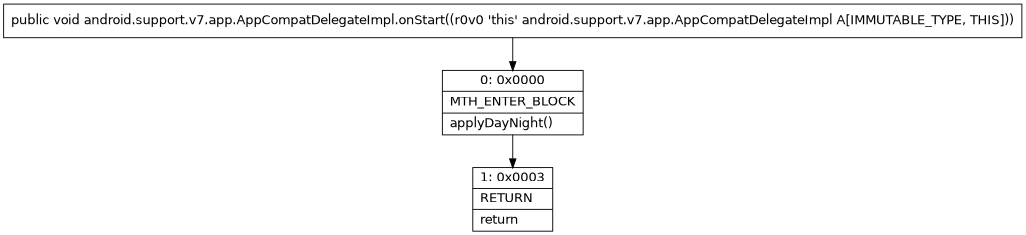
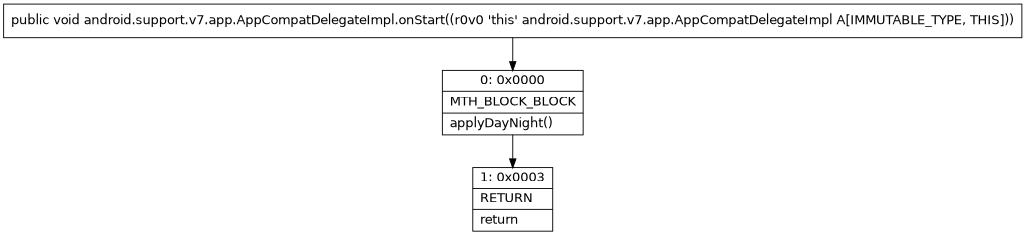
  digraph {
    fontname="DejaVu Sans"
    node [shape=record fontname="DejaVu Sans"]
    edge [fontname="DejaVu Sans"]
-   n1 [label="{0\:\ 0x0000|MTH_ENTER_BLOCK\l|applyDayNight()\l}"]
+   n1 [label="{0\:\ 0x0000|MTH_BLOCK_BLOCK\l|applyDayNight()\l}"]
    n2 [label="{1\:\ 0x0003|RETURN\l|return\l}"]
    n3 [label="{public void android.support.v7.app.AppCompatDelegateImpl.onStart((r0v0 'this' android.support.v7.app.AppCompatDelegateImpl A[IMMUTABLE_TYPE, THIS])) }"]
    n1 -> n2
    n3 -> n1
  }
